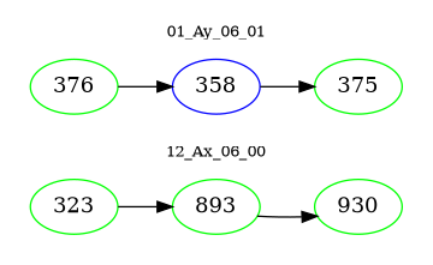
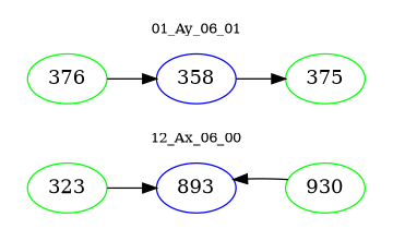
  digraph {
    rankdir=LR
    node [color=green]
    edge [color=black]
    n1 [label=323]
-   n2 [label=893]
+   n2 [color=blue label=893]
    n3 [label=930]
    n4 [label=376]
    n5 [color=blue label=358]
    n6 [label=375]
    subgraph cluster_1 {
      color=white
      fontsize=10
      label="12_Ax_06_00"
      n1
      n2
      n3
    }
    subgraph cluster_2 {
      color=white
      fontsize=10
      label="01_Ay_06_01"
      n4
      n5
      n6
    }
    n1 -> n2
-   n2 -> n3
+   n3 -> n2
    n4 -> n5
    n5 -> n6
  }
